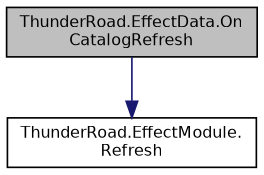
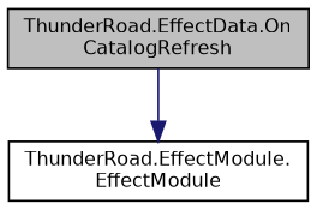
  digraph {
    rankdir=TB
    node [color=black fontname=Helvetica fontsize=10 shape=record style=filled]
    n1 [fillcolor=grey75 fontcolor=black height=0.2 label="ThunderRoad.EffectData.On\lCatalogRefresh" width=0.4]
-   n2 [fillcolor=white height=0.2 label="ThunderRoad.EffectModule.\lRefresh" width=0.4]
+   n2 [fillcolor=white height=0.2 label="ThunderRoad.EffectModule.\lEffectModule" width=0.4]
    n1 -> n2 [color=midnightblue fontname=Helvetica fontsize=10 labelfontname=Helvetica labelfontsize=10 style=solid]
  }
